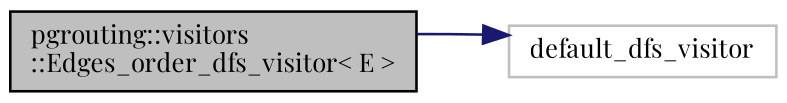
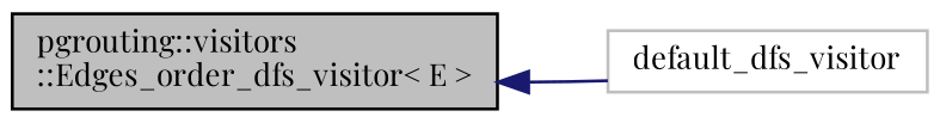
  digraph {
    rankdir=LR
    fontname="Playfair Display"
    node [fontname="Playfair Display" fontsize=10 shape=record style=filled]
    n1 [color=black fillcolor=grey75 fontcolor=black height=0.2 label="pgrouting::visitors\l::Edges_order_dfs_visitor\< E \>" width=0.4]
    n2 [color=grey75 fillcolor=white height=0.2 label=default_dfs_visitor width=0.4]
-   n2 -> n1 [color=midnightblue dir=back fontname="Playfair Display" fontsize=10 labelfontname=Helvetica labelfontsize=10 style=solid]
+   n1 -> n2 [color=midnightblue dir=back fontname="Playfair Display" fontsize=10 labelfontname=Helvetica labelfontsize=10 style=solid]
  }
